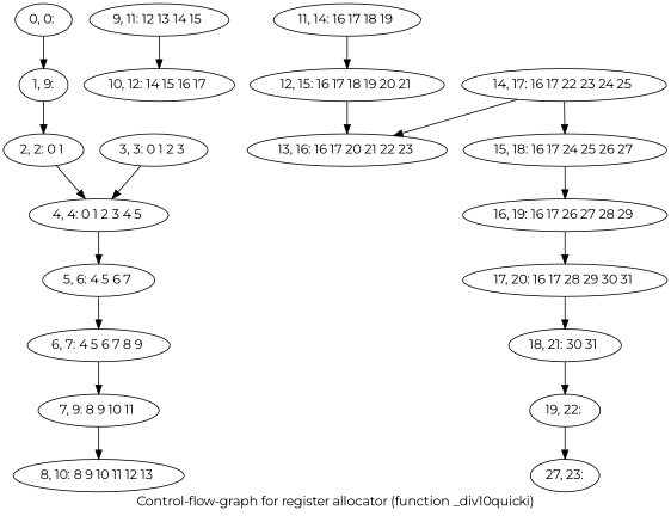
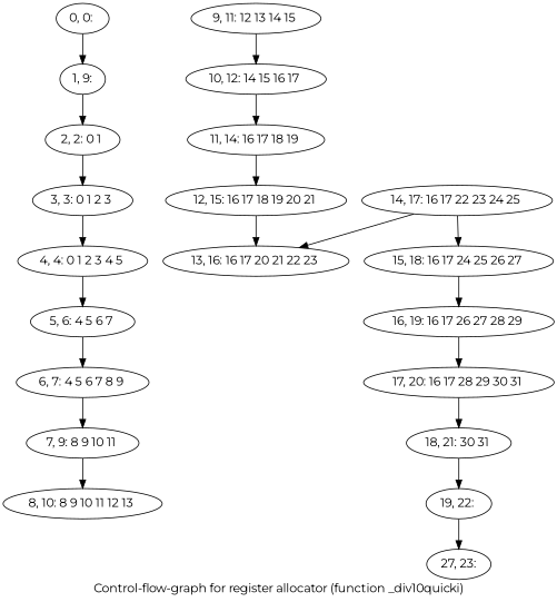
  digraph {
    fontname=Montserrat
    label="Control-flow-graph for register allocator (function _div10quicki)"
    node [fontname=Montserrat]
    edge [fontname=Montserrat]
    n1 [label="0, 0: "]
    n2 [label="1, 9:"]
    n3 [label="2, 2: 0 1 "]
    n4 [label="3, 3: 0 1 2 3 "]
    n5 [label="4, 4: 0 1 2 3 4 5 "]
    n6 [label="5, 6: 4 5 6 7 "]
    n7 [label="6, 7: 4 5 6 7 8 9 "]
    n8 [label="7, 9: 8 9 10 11 "]
    n9 [label="8, 10: 8 9 10 11 12 13 "]
    n10 [label="9, 11: 12 13 14 15 "]
    n11 [label="10, 12: 14 15 16 17 "]
    n12 [label="11, 14: 16 17 18 19 "]
    n13 [label="12, 15: 16 17 18 19 20 21 "]
    n14 [label="13, 16: 16 17 20 21 22 23 "]
    n15 [label="14, 17: 16 17 22 23 24 25 "]
    n16 [label="15, 18: 16 17 24 25 26 27 "]
    n17 [label="16, 19: 16 17 26 27 28 29 "]
    n18 [label="17, 20: 16 17 28 29 30 31 "]
    n19 [label="18, 21: 30 31 "]
    n20 [label="19, 22: "]
    n21 [label="27, 23:"]
    n1 -> n2
    n2 -> n3
-   n3 -> n5
+   n3 -> n4
    n4 -> n5
    n5 -> n6
    n6 -> n7
    n7 -> n8
    n8 -> n9
    n10 -> n11
+   n11 -> n12
    n12 -> n13
    n13 -> n14
    n15 -> n14
    n15 -> n16
    n16 -> n17
    n17 -> n18
    n18 -> n19
    n19 -> n20
    n20 -> n21
  }
